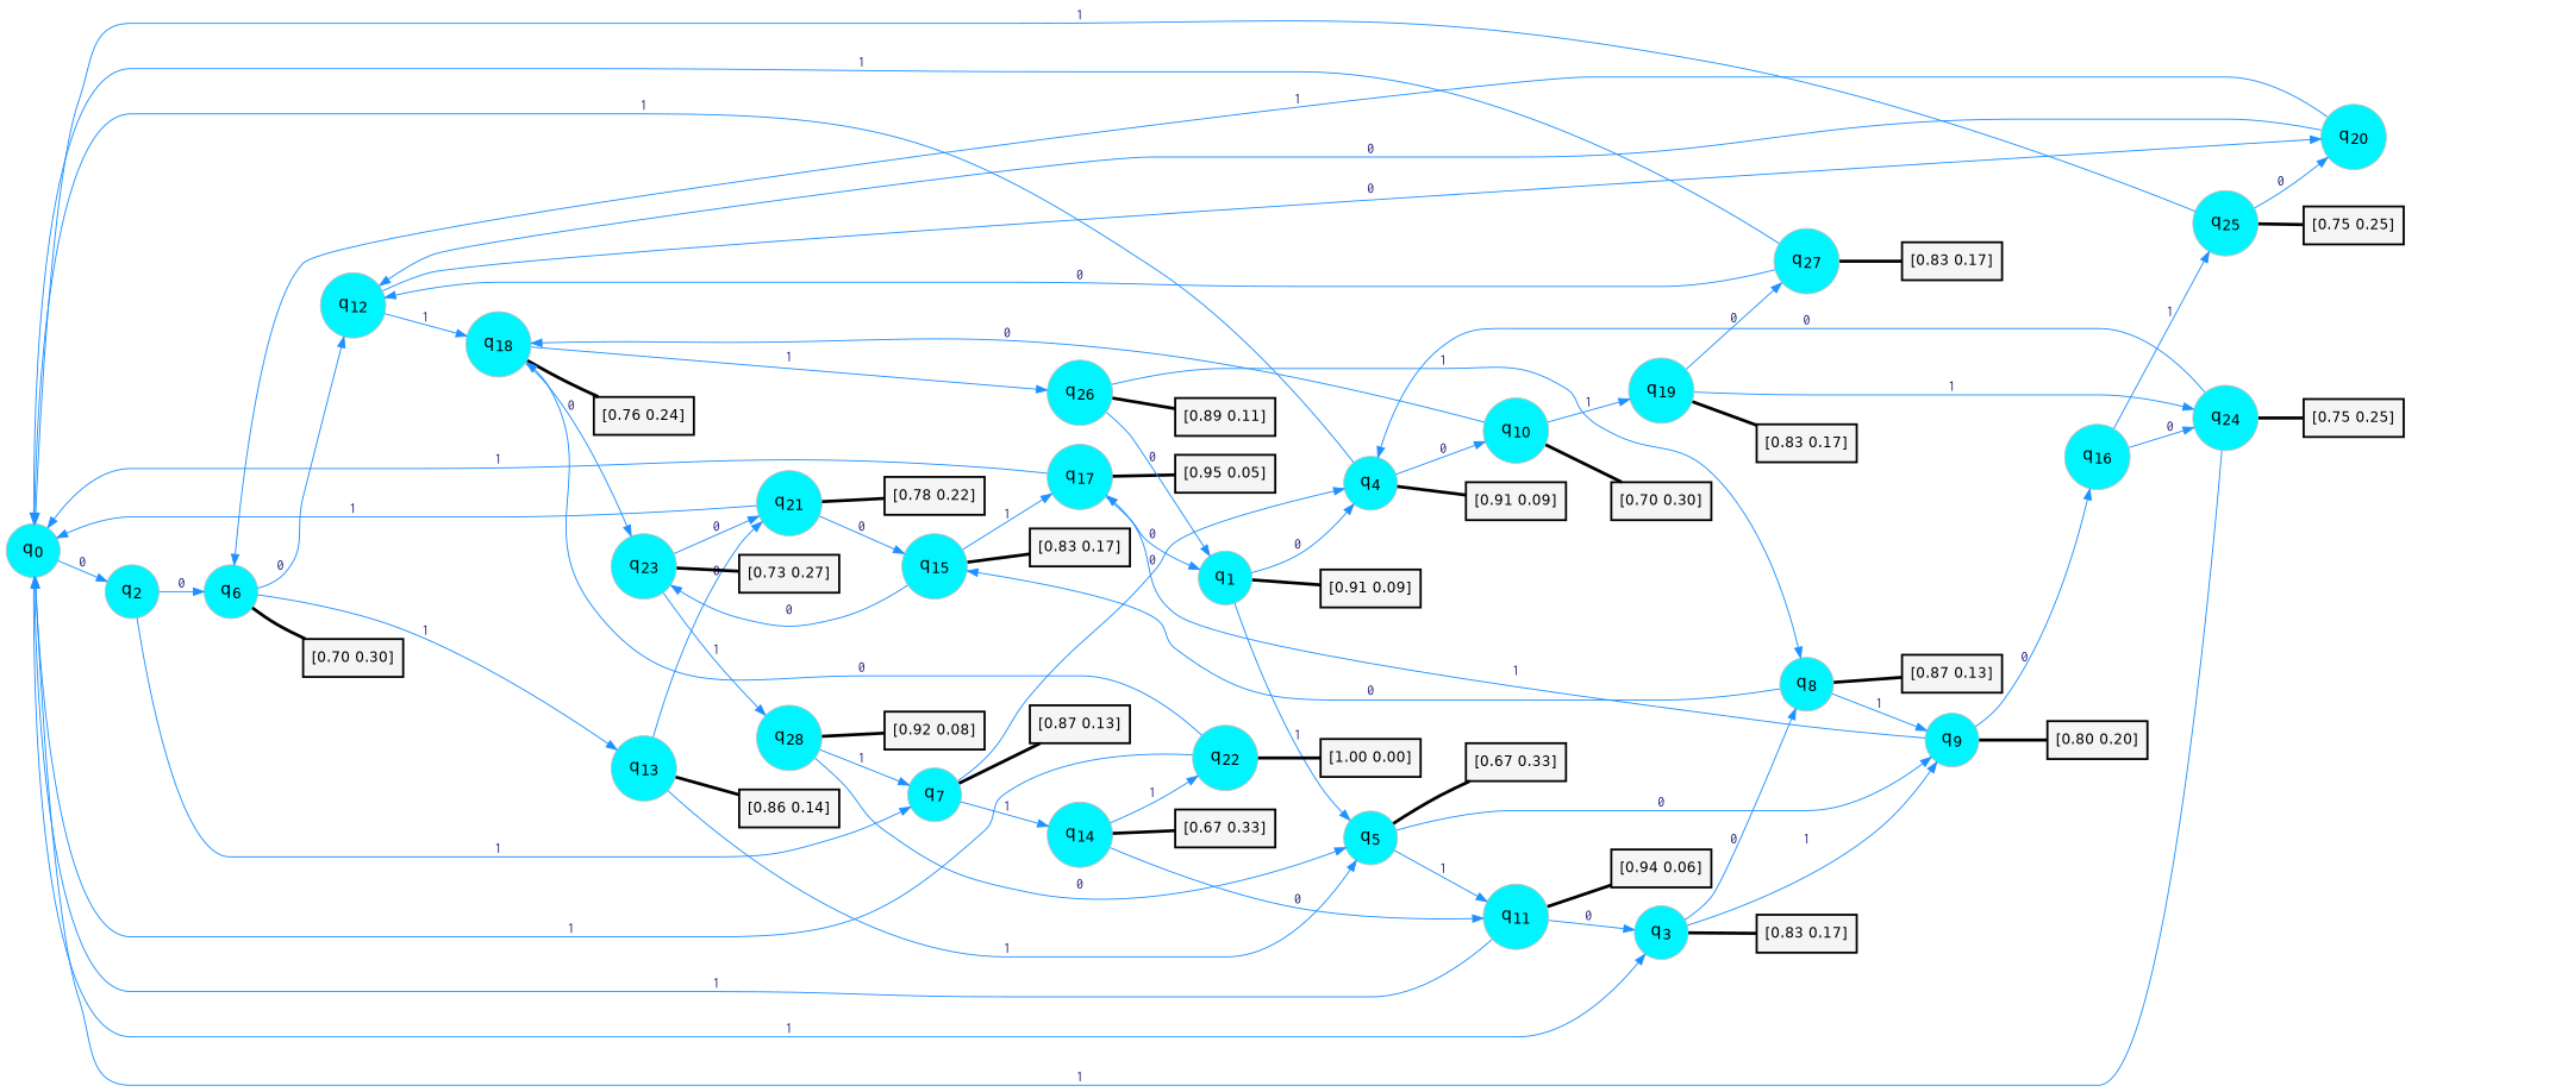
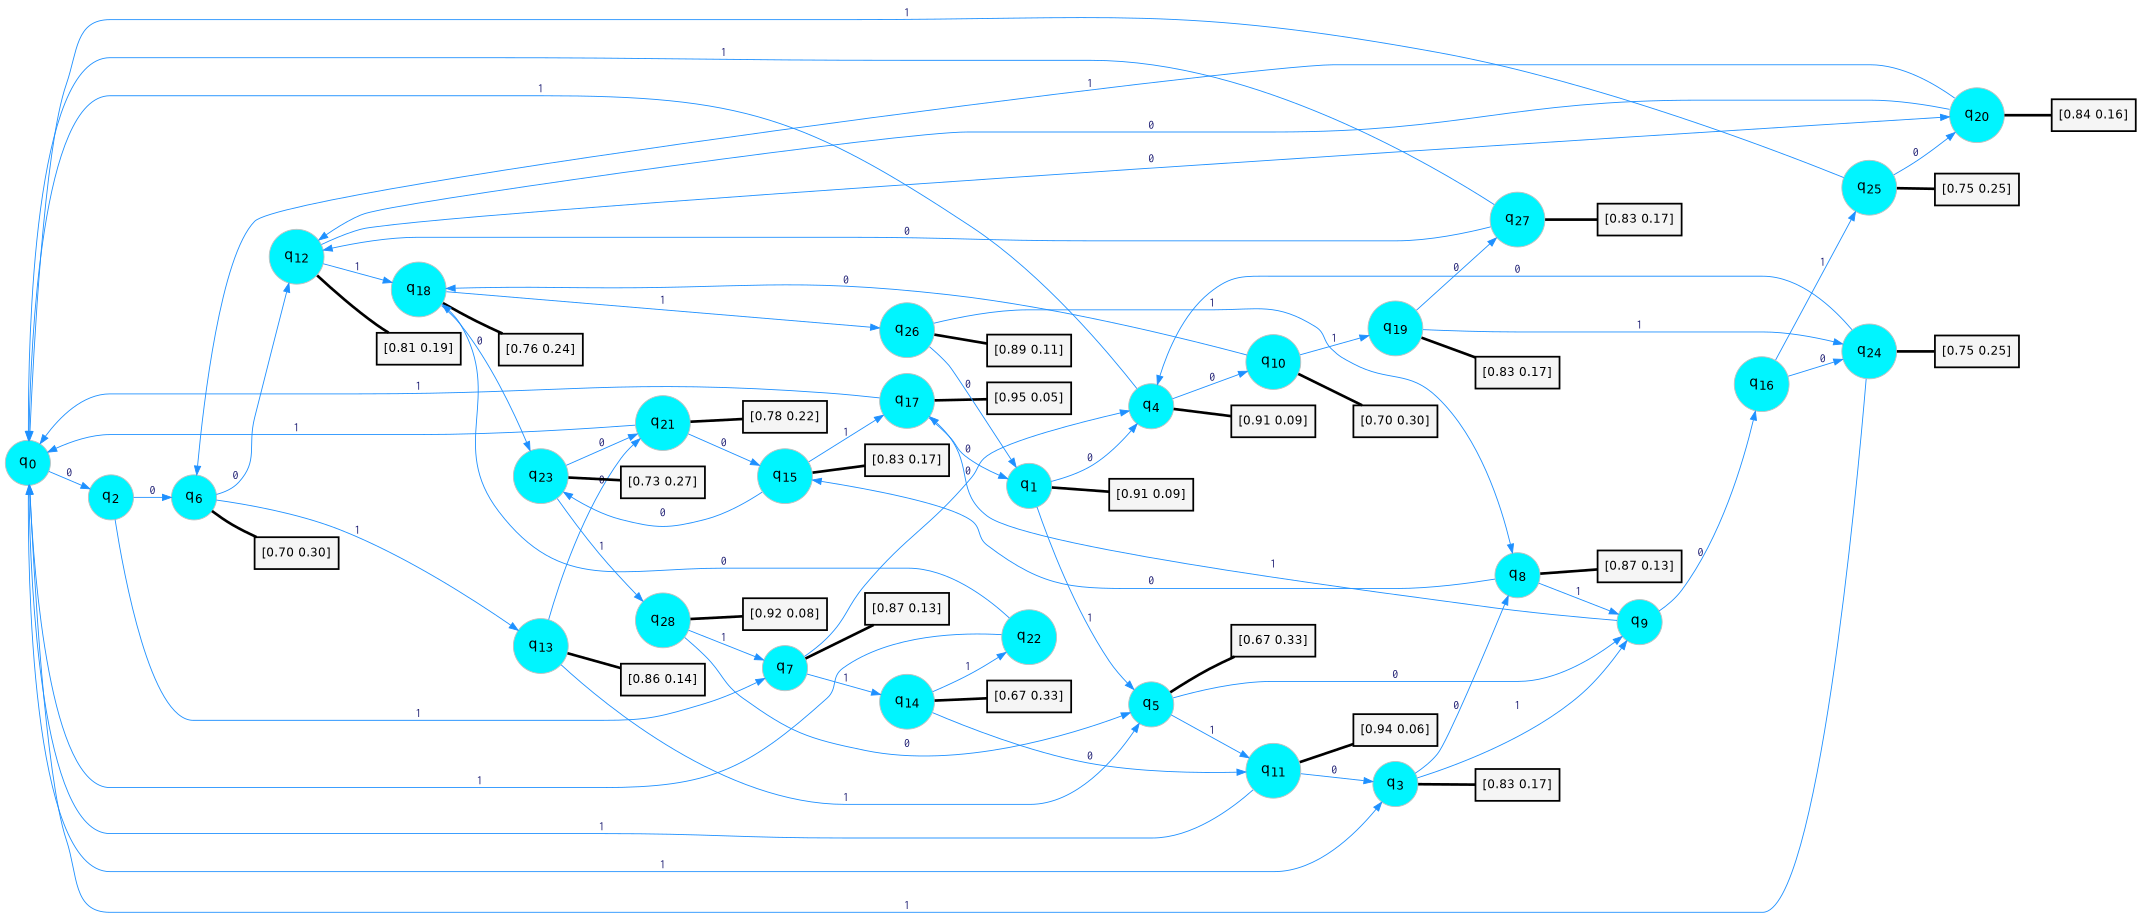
  digraph {
    rankdir=LR
    node [color=gray fillcolor=turquoise1 fontcolor=black fontname=Helvetica fontsize=16 fontweight=bold shape=circle style=filled]
    edge [arrowsize=1 color=dodgerblue1 fontcolor=midnightblue fontname=courier fontweight=bold penwidth=1 style=solid weight=20]
    n1 [label=<q<SUB>0</SUB>>]
    n2 [label=<q<SUB>2</SUB>>]
    n3 [label=<q<SUB>3</SUB>>]
    n4 [label=<q<SUB>6</SUB>>]
    n5 [label=<q<SUB>7</SUB>>]
    n6 [label=<q<SUB>8</SUB>>]
    n7 [label=<q<SUB>9</SUB>>]
    n8 [color=black fillcolor=whitesmoke fontsize=14 label="[0.83 0.17]" penwidth=2 shape=box]
    n9 [label=<q<SUB>1</SUB>>]
    n10 [label=<q<SUB>4</SUB>>]
    n11 [label=<q<SUB>5</SUB>>]
    n12 [color=black fillcolor=whitesmoke fontsize=14 label="[0.91 0.09]" penwidth=2 shape=box]
    n13 [label=<q<SUB>10</SUB>>]
    n14 [color=black fillcolor=whitesmoke fontsize=14 label="[0.91 0.09]" penwidth=2 shape=box]
    n15 [label=<q<SUB>11</SUB>>]
    n16 [color=black fillcolor=whitesmoke fontsize=14 label="[0.67 0.33]" penwidth=2 shape=box]
    n17 [label=<q<SUB>12</SUB>>]
    n18 [label=<q<SUB>13</SUB>>]
    n19 [color=black fillcolor=whitesmoke fontsize=14 label="[0.70 0.30]" penwidth=2 shape=box]
    n20 [label=<q<SUB>14</SUB>>]
    n21 [color=black fillcolor=whitesmoke fontsize=14 label="[0.87 0.13]" penwidth=2 shape=box]
    n22 [label=<q<SUB>15</SUB>>]
    n23 [color=black fillcolor=whitesmoke fontsize=14 label="[0.87 0.13]" penwidth=2 shape=box]
    n24 [label=<q<SUB>16</SUB>>]
    n25 [label=<q<SUB>17</SUB>>]
-   n26 [color=black fillcolor=whitesmoke fontsize=14 label="[0.80 0.20]" penwidth=2 shape=box]
    n27 [label=<q<SUB>18</SUB>>]
    n28 [label=<q<SUB>19</SUB>>]
    n29 [color=black fillcolor=whitesmoke fontsize=14 label="[0.70 0.30]" penwidth=2 shape=box]
    n30 [color=black fillcolor=whitesmoke fontsize=14 label="[0.94 0.06]" penwidth=2 shape=box]
    n31 [label=<q<SUB>20</SUB>>]
+   n32 [color=black fillcolor=whitesmoke fontsize=14 label="[0.81 0.19]" penwidth=2 shape=box]
    n33 [label=<q<SUB>21</SUB>>]
    n34 [color=black fillcolor=whitesmoke fontsize=14 label="[0.86 0.14]" penwidth=2 shape=box]
    n35 [label=<q<SUB>22</SUB>>]
    n36 [color=black fillcolor=whitesmoke fontsize=14 label="[0.67 0.33]" penwidth=2 shape=box]
    n37 [label=<q<SUB>23</SUB>>]
    n38 [color=black fillcolor=whitesmoke fontsize=14 label="[0.83 0.17]" penwidth=2 shape=box]
    n39 [label=<q<SUB>24</SUB>>]
    n40 [label=<q<SUB>25</SUB>>]
    n41 [color=black fillcolor=whitesmoke fontsize=14 label="[0.95 0.05]" penwidth=2 shape=box]
    n42 [label=<q<SUB>26</SUB>>]
    n43 [color=black fillcolor=whitesmoke fontsize=14 label="[0.76 0.24]" penwidth=2 shape=box]
    n44 [label=<q<SUB>27</SUB>>]
    n45 [color=black fillcolor=whitesmoke fontsize=14 label="[0.83 0.17]" penwidth=2 shape=box]
+   n46 [color=black fillcolor=whitesmoke fontsize=14 label="[0.84 0.16]" penwidth=2 shape=box]
    n47 [color=black fillcolor=whitesmoke fontsize=14 label="[0.78 0.22]" penwidth=2 shape=box]
-   n48 [color=black fillcolor=whitesmoke fontsize=14 label="[1.00 0.00]" penwidth=2 shape=box]
    n49 [label=<q<SUB>28</SUB>>]
    n50 [color=black fillcolor=whitesmoke fontsize=14 label="[0.73 0.27]" penwidth=2 shape=box]
    n51 [color=black fillcolor=whitesmoke fontsize=14 label="[0.75 0.25]" penwidth=2 shape=box]
    n52 [color=black fillcolor=whitesmoke fontsize=14 label="[0.75 0.25]" penwidth=2 shape=box]
    n53 [color=black fillcolor=whitesmoke fontsize=14 label="[0.89 0.11]" penwidth=2 shape=box]
    n54 [color=black fillcolor=whitesmoke fontsize=14 label="[0.83 0.17]" penwidth=2 shape=box]
    n55 [color=black fillcolor=whitesmoke fontsize=14 label="[0.92 0.08]" penwidth=2 shape=box]
    n1 -> n2 [label=0]
    n1 -> n3 [label=1]
    n2 -> n4 [label=0]
    n2 -> n5 [label=1]
    n3 -> n6 [label=0]
    n3 -> n7 [label=1]
    n3 -> n8 [arrowhead=none color=black penwidth=3]
    n4 -> n17 [label=0]
    n4 -> n18 [label=1]
    n4 -> n19 [arrowhead=none color=black penwidth=3]
    n5 -> n10 [label=0]
    n5 -> n20 [label=1]
    n5 -> n21 [arrowhead=none color=black penwidth=3]
    n6 -> n7 [label=1]
    n6 -> n22 [label=0]
    n6 -> n23 [arrowhead=none color=black penwidth=3]
    n7 -> n24 [label=0]
    n7 -> n25 [label=1]
-   n7 -> n26 [arrowhead=none color=black penwidth=3]
    n9 -> n10 [label=0]
    n9 -> n11 [label=1]
    n9 -> n12 [arrowhead=none color=black penwidth=3]
    n10 -> n1 [label=1]
    n10 -> n13 [label=0]
    n10 -> n14 [arrowhead=none color=black penwidth=3]
    n11 -> n7 [label=0]
    n11 -> n15 [label=1]
    n11 -> n16 [arrowhead=none color=black penwidth=3]
    n13 -> n27 [label=0]
    n13 -> n28 [label=1]
    n13 -> n29 [arrowhead=none color=black penwidth=3]
    n15 -> n1 [label=1]
    n15 -> n3 [label=0]
    n15 -> n30 [arrowhead=none color=black penwidth=3]
    n17 -> n27 [label=1]
    n17 -> n31 [label=0]
+   n17 -> n32 [arrowhead=none color=black penwidth=3]
    n18 -> n11 [label=1]
    n18 -> n33 [label=0]
    n18 -> n34 [arrowhead=none color=black penwidth=3]
    n20 -> n15 [label=0]
    n20 -> n35 [label=1]
    n20 -> n36 [arrowhead=none color=black penwidth=3]
    n22 -> n25 [label=1]
    n22 -> n37 [label=0]
    n22 -> n38 [arrowhead=none color=black penwidth=3]
    n24 -> n39 [label=0]
    n24 -> n40 [label=1]
    n25 -> n1 [label=1]
    n25 -> n9 [label=0]
    n25 -> n41 [arrowhead=none color=black penwidth=3]
    n27 -> n37 [label=0]
    n27 -> n42 [label=1]
    n27 -> n43 [arrowhead=none color=black penwidth=3]
    n28 -> n39 [label=1]
    n28 -> n44 [label=0]
    n28 -> n45 [arrowhead=none color=black penwidth=3]
    n31 -> n4 [label=1]
    n31 -> n17 [label=0]
+   n31 -> n46 [arrowhead=none color=black penwidth=3]
    n33 -> n1 [label=1]
    n33 -> n22 [label=0]
    n33 -> n47 [arrowhead=none color=black penwidth=3]
    n35 -> n1 [label=1]
    n35 -> n27 [label=0]
-   n35 -> n48 [arrowhead=none color=black penwidth=3]
    n37 -> n33 [label=0]
    n37 -> n49 [label=1]
    n37 -> n50 [arrowhead=none color=black penwidth=3]
    n39 -> n1 [label=1]
    n39 -> n10 [label=0]
    n39 -> n51 [arrowhead=none color=black penwidth=3]
    n40 -> n1 [label=1]
    n40 -> n31 [label=0]
    n40 -> n52 [arrowhead=none color=black penwidth=3]
    n42 -> n6 [label=1]
    n42 -> n9 [label=0]
    n42 -> n53 [arrowhead=none color=black penwidth=3]
    n44 -> n1 [label=1]
    n44 -> n17 [label=0]
    n44 -> n54 [arrowhead=none color=black penwidth=3]
    n49 -> n5 [label=1]
    n49 -> n11 [label=0]
    n49 -> n55 [arrowhead=none color=black penwidth=3]
  }
